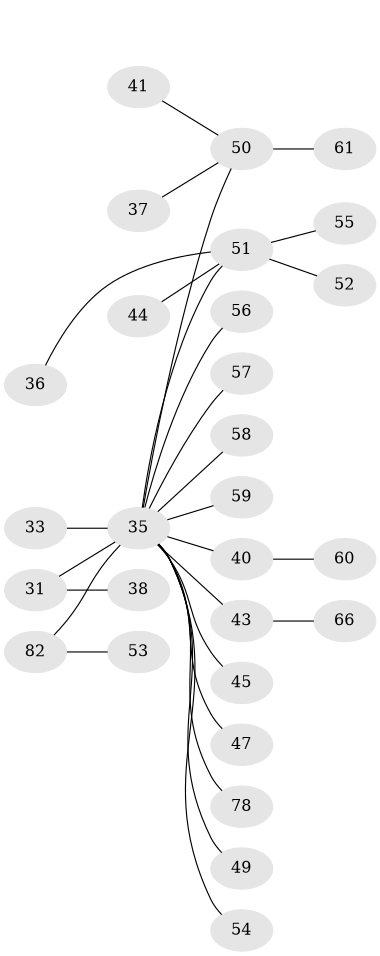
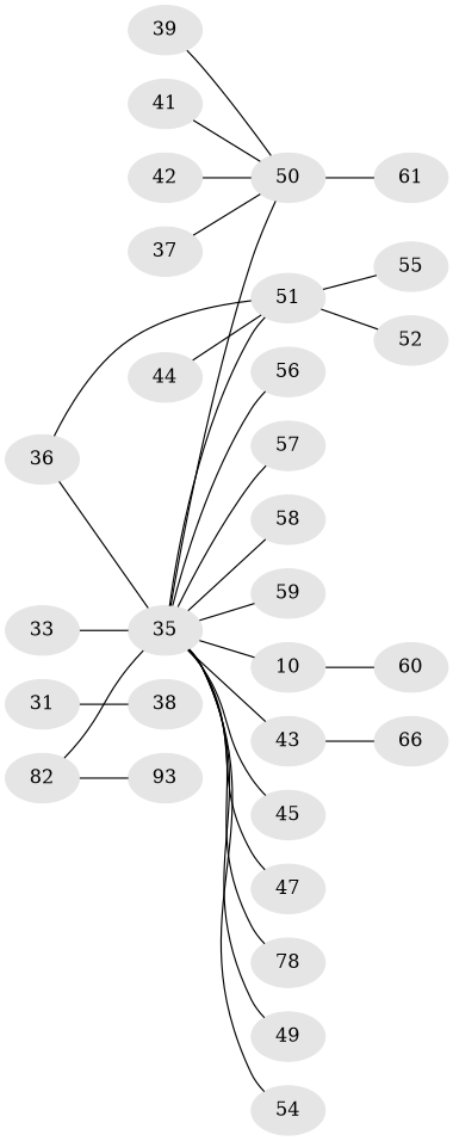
  graph {
    rankdir=LR
    node [color=gray90 style=filled]
    35 [super="+5+7+8+9+13+17+22+12+21+28+29"]
-   40 [super="+19"]
+   40 [super="+19" label=10]
    43
    45
    47
    n6 [label=78]
    49
    50 [super="+34"]
    51 [super="+27+30"]
    54
    56
    57
    58
    59
    31
    38
    n17 [label=82]
-   53
+   53 [label=93]
    33
    60
    n21 [label=66]
    61
    52
    55
    36
    37
+   39
    41
+   42
    44
    35 -- 40
    35 -- 43
    35 -- 45
    35 -- 47
    35 -- n6
    35 -- 49
    35 -- 50
    35 -- 51
    35 -- 54
    35 -- 56
    35 -- 57
    35 -- 58
    35 -- 59
    40 -- 60
    43 -- n21
    50 -- 61
    51 -- 52
    51 -- 55
-   31 -- 35
+   36 -- 35
    31 -- 38
    n17 -- 35
    n17 -- 53
    33 -- 35
    36 -- 51
    37 -- 50
+   39 -- 50
    41 -- 50
+   42 -- 50
    44 -- 51
  }
